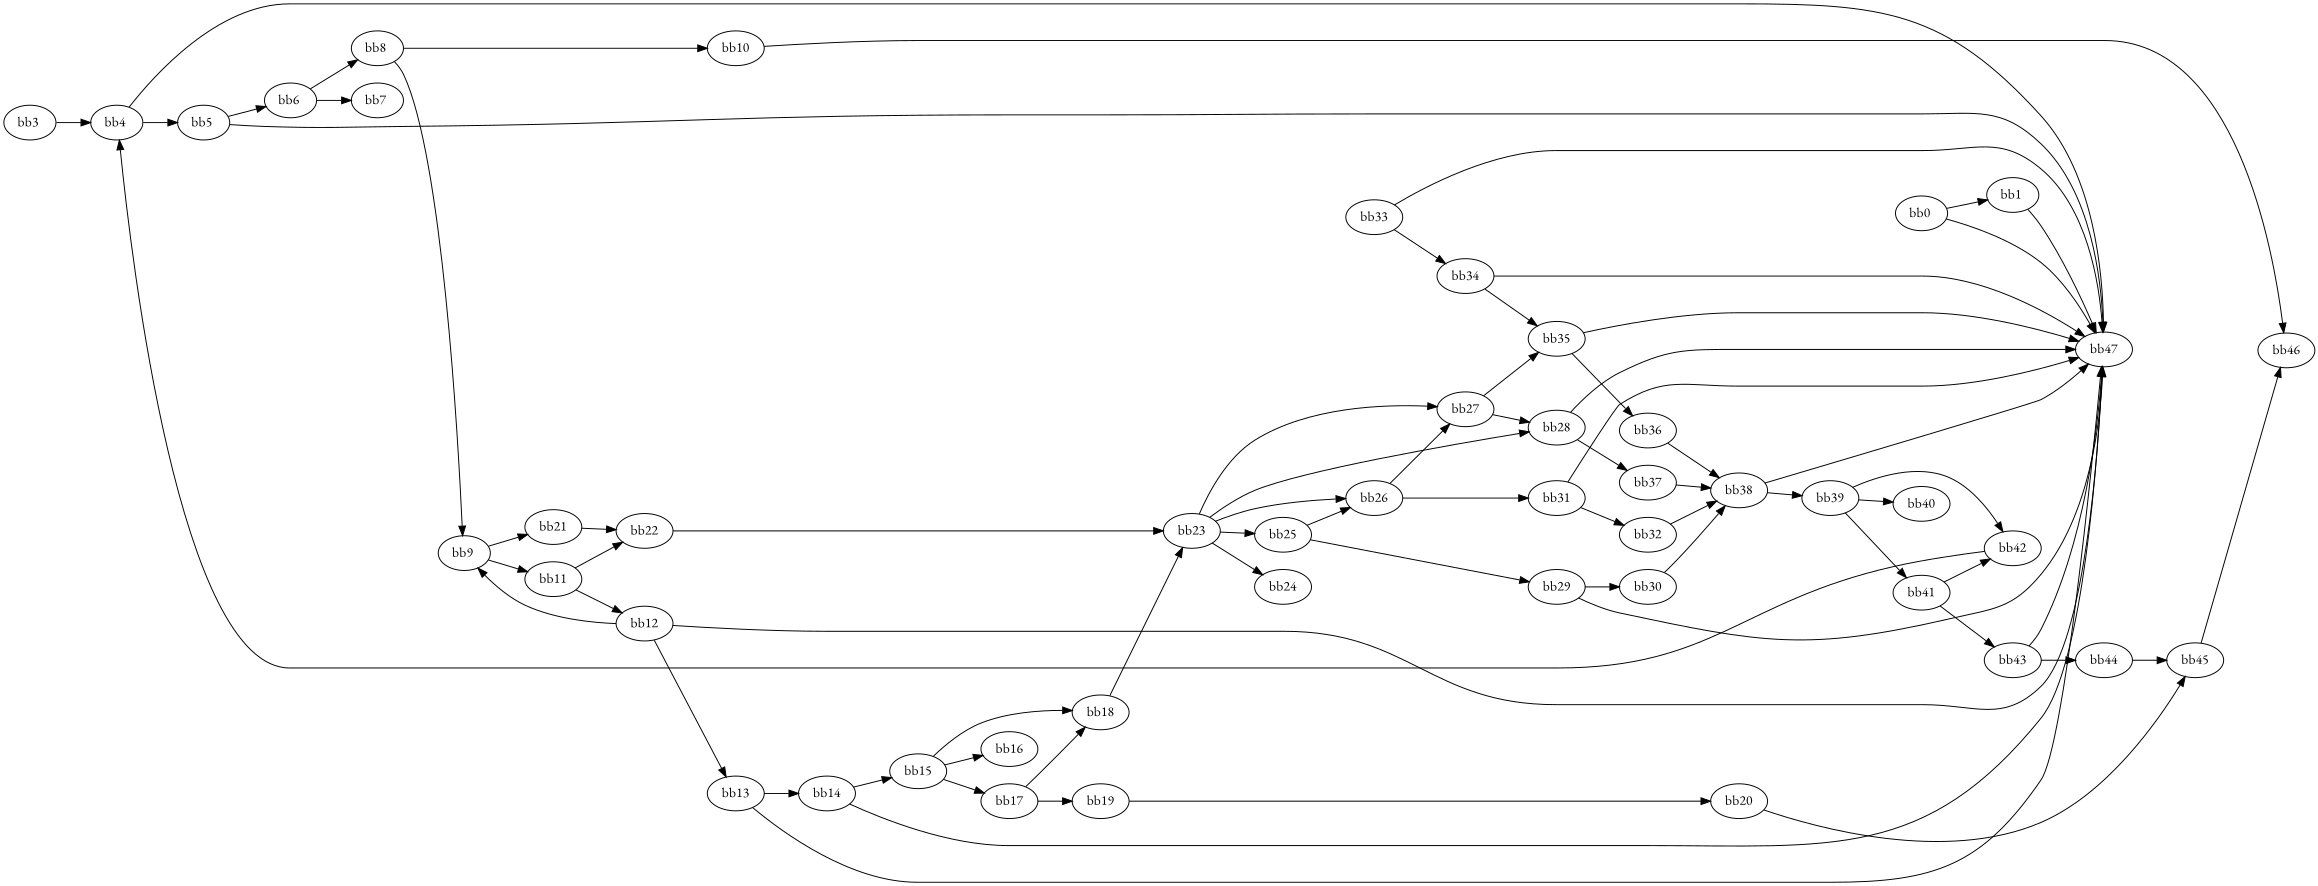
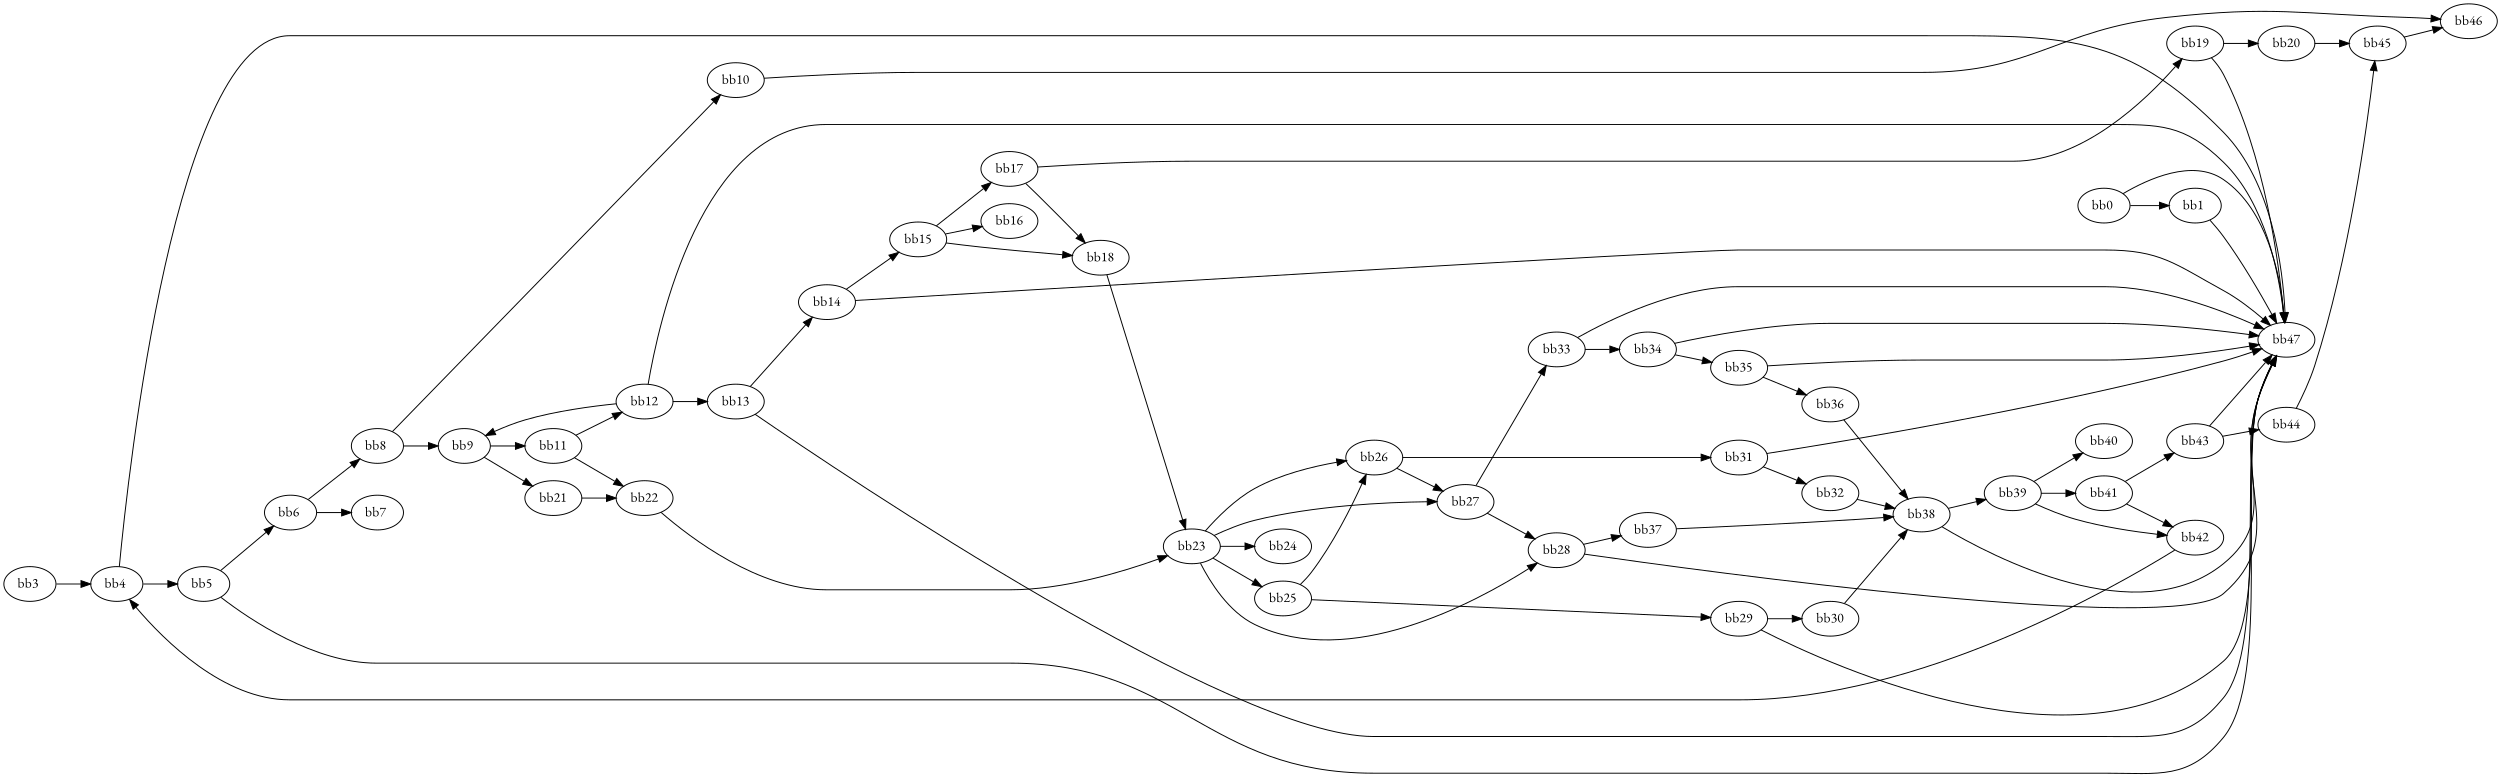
  digraph {
    fontname="EB Garamond"
    rankdir=LR
    node [fontname="EB Garamond"]
    edge [fontname="EB Garamond"]
    n1 [label="bb0\l"]
    n2 [label="bb1\l"]
    n3 [label="bb47\l"]
    n4 [label="bb3\l"]
    n5 [label="bb4\l"]
    n6 [label="bb5\l"]
    n7 [label="bb6\l"]
    n8 [label="bb7\l"]
    n9 [label="bb8\l"]
    n10 [label="bb9\l"]
    n11 [label="bb10\l"]
    n12 [label="bb11\l"]
    n13 [label="bb21\l"]
    n14 [label="bb46\l"]
    n15 [label="bb12\l"]
    n16 [label="bb22\l"]
    n17 [label="bb13\l"]
    n18 [label="bb23\l"]
    n19 [label="bb14\l"]
    n20 [label="bb15\l"]
    n21 [label="bb16\l"]
    n22 [label="bb17\l"]
    n23 [label="bb18\l"]
    n24 [label="bb19\l"]
    n25 [label="bb20\l"]
    n26 [label="bb24\l"]
    n27 [label="bb25\l"]
    n28 [label="bb26\l"]
    n29 [label="bb27\l"]
    n30 [label="bb28\l"]
    n31 [label="bb45\l"]
    n32 [label="bb29\l"]
    n33 [label="bb31\l"]
    n34 [label="bb33\l"]
    n35 [label="bb37\l"]
    n36 [label="bb30\l"]
    n37 [label="bb32\l"]
    n38 [label="bb34\l"]
    n39 [label="bb38\l"]
    n40 [label="bb39\l"]
    n41 [label="bb35\l"]
    n42 [label="bb36\l"]
    n43 [label="bb40\l"]
    n44 [label="bb41\l"]
    n45 [label="bb42\l"]
    n46 [label="bb43\l"]
    n47 [label="bb44\l"]
    n1 -> n2
    n1 -> n3
    n2 -> n3
    n4 -> n5
    n5 -> n3
    n5 -> n6
    n6 -> n3
    n6 -> n7
    n7 -> n8
    n7 -> n9
    n9 -> n10
    n9 -> n11
    n10 -> n12
    n10 -> n13
    n11 -> n14
    n12 -> n15
    n12 -> n16
    n13 -> n16
    n15 -> n3
    n15 -> n10
    n15 -> n17
    n16 -> n18
    n17 -> n3
    n17 -> n19
    n18 -> n26
    n18 -> n27
    n18 -> n28
    n18 -> n29
    n18 -> n30
    n19 -> n3
    n19 -> n20
    n20 -> n21
    n20 -> n22
    n20 -> n23
    n22 -> n23
    n22 -> n24
    n23 -> n18
+   n24 -> n3
    n24 -> n25
    n25 -> n31
    n27 -> n28
    n27 -> n32
    n28 -> n29
    n28 -> n33
    n29 -> n30
-   n29 -> n41
+   n29 -> n34
    n30 -> n3
    n30 -> n35
    n31 -> n14
    n32 -> n3
    n32 -> n36
    n33 -> n3
    n33 -> n37
    n34 -> n3
    n34 -> n38
    n35 -> n39
    n36 -> n39
    n37 -> n39
    n38 -> n3
    n38 -> n41
    n39 -> n3
    n39 -> n40
    n40 -> n43
    n40 -> n44
    n40 -> n45
    n41 -> n3
    n41 -> n42
    n42 -> n39
    n44 -> n45
    n44 -> n46
    n45 -> n5
    n46 -> n3
    n46 -> n47
    n47 -> n31
  }
